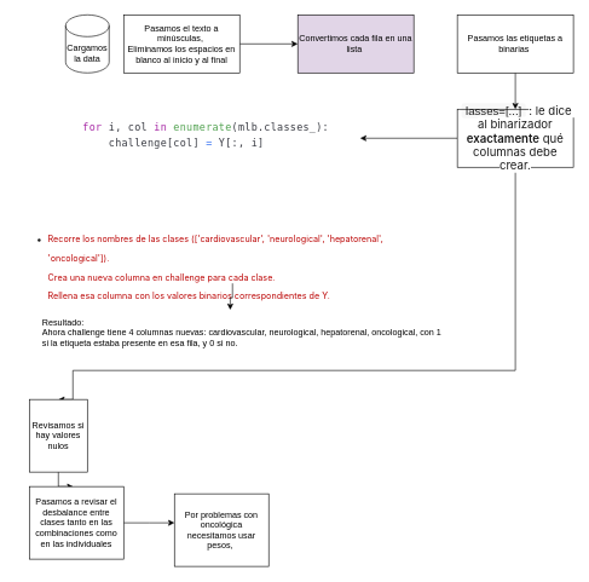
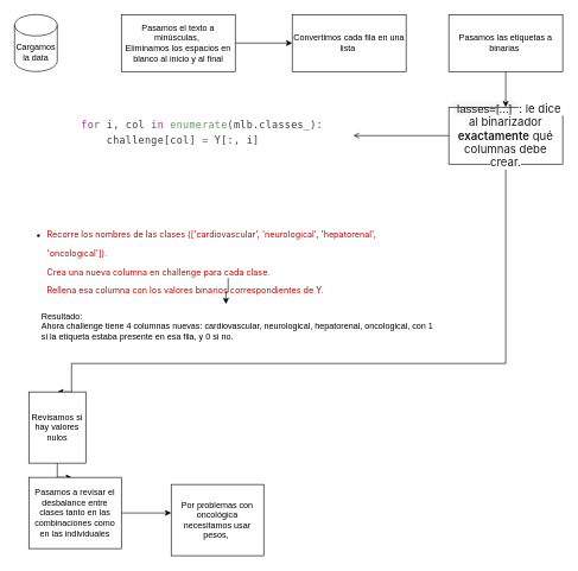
  <mxCell id="0" />
  <mxCell id="1" parent="0" />
- <mxCell id="2" value="Cargamos la data" style="shape=cylinder3;whiteSpace=wrap;html=1;boundedLbl=1;backgroundOutline=1;size=15;" vertex="1" parent="1"><mxGeometry x="90" y="20" width="60" height="80" as="geometry" /></mxCell>
+ <mxCell id="2" value="Cargamos la data" style="shape=cylinder3;whiteSpace=wrap;html=1;boundedLbl=1;backgroundOutline=1;size=15;" vertex="1" parent="1"><mxGeometry x="20" y="20" width="60" height="80" as="geometry" /></mxCell>
  <mxCell id="3" style="edgeStyle=orthogonalEdgeStyle;rounded=0;orthogonalLoop=1;jettySize=auto;html=1;entryX=0;entryY=0.5;entryDx=0;entryDy=0;" edge="1" parent="1" source="4" target="7"><mxGeometry relative="1" as="geometry" /></mxCell>
  <mxCell id="4" value="Pasamos el texto a minúsculas,&amp;nbsp;&lt;div&gt;Eliminamos los espacios en blanco al inicio y al final&lt;/div&gt;" style="rounded=0;whiteSpace=wrap;html=1;" vertex="1" parent="1"><mxGeometry x="170" y="20" width="160" height="80" as="geometry" /></mxCell>
  <mxCell id="5" style="edgeStyle=orthogonalEdgeStyle;rounded=0;orthogonalLoop=1;jettySize=auto;html=1;entryX=0.5;entryY=0;entryDx=0;entryDy=0;" edge="1" parent="1" source="6" target="10"><mxGeometry relative="1" as="geometry" /></mxCell>
  <mxCell id="6" value="Pasamos las etiquetas a binarias&amp;nbsp;" style="rounded=0;whiteSpace=wrap;html=1;" vertex="1" parent="1"><mxGeometry x="630" y="20" width="160" height="80" as="geometry" /></mxCell>
- <mxCell id="7" value="Convertimos cada fila en una lista&amp;nbsp;" style="rounded=0;whiteSpace=wrap;html=1;fillColor=#e1d5e7;" vertex="1" parent="1"><mxGeometry x="410" y="20" width="160" height="80" as="geometry" /></mxCell>
- <mxCell id="8" style="edgeStyle=orthogonalEdgeStyle;rounded=0;orthogonalLoop=1;jettySize=auto;html=1;" edge="1" parent="1" source="10" target="11"><mxGeometry relative="1" as="geometry" /></mxCell>
+ <mxCell id="7" value="Convertimos cada fila en una lista&amp;nbsp;" style="rounded=0;whiteSpace=wrap;html=1;" vertex="1" parent="1"><mxGeometry x="410" y="20" width="160" height="80" as="geometry" /></mxCell>
+ <mxCell id="8" style="edgeStyle=orthogonalEdgeStyle;rounded=0;orthogonalLoop=1;jettySize=auto;html=1;endArrow=open;" edge="1" parent="1" source="10" target="11"><mxGeometry relative="1" as="geometry" /></mxCell>
  <mxCell id="9" style="edgeStyle=orthogonalEdgeStyle;rounded=0;orthogonalLoop=1;jettySize=auto;html=1;entryX=0.5;entryY=0;entryDx=0;entryDy=0;" edge="1" parent="1" source="10" target="16"><mxGeometry relative="1" as="geometry"><mxPoint x="240" y="550" as="targetPoint" /><Array as="points"><mxPoint x="710" y="510" /><mxPoint x="100" y="510" /></Array></mxGeometry></mxCell>
  <mxCell id="10" value="&lt;code style=&quot;text-align: left; white-space-collapse: preserve; font-family: inherit; scrollbar-color: transparent transparent; margin: 0px 4px; padding: 2px 6px; border: 0px; font-variant-numeric: inherit; font-variant-east-asian: inherit; font-variant-alternates: inherit; font-variant-position: inherit; font-variant-emoji: inherit; font-stretch: inherit; font-size: 16px; line-height: inherit; font-optical-sizing: inherit; font-size-adjust: inherit; font-kerning: inherit; font-feature-settings: inherit; font-variation-settings: inherit; vertical-align: baseline; color: rgba(0, 0, 0, 0.9); background-color: rgba(0, 0, 0, 0.03); border-radius: 4px; max-width: 100%; word-break: break-word; text-shadow: none; overflow: auto;&quot; data-v-7caec4f8=&quot;&quot; data-v-a1ee3016=&quot;&quot; class=&quot;segment-code-inline&quot;&gt;lasses=[...]&lt;/code&gt;&lt;span style=&quot;text-align: left; white-space-collapse: preserve; color: rgba(0, 0, 0, 0.9); font-family: -apple-system, BlinkMacSystemFont, &amp;quot;Segoe UI&amp;quot;, system-ui, -apple-system, &amp;quot;Segoe UI&amp;quot;, Roboto, Ubuntu, Cantarell, &amp;quot;Noto Sans&amp;quot;, sans-serif, Arial, &amp;quot;PingFang SC&amp;quot;, &amp;quot;Source Han Sans SC&amp;quot;, &amp;quot;Microsoft YaHei UI&amp;quot;, &amp;quot;Microsoft YaHei&amp;quot;, &amp;quot;Noto Sans CJK SC&amp;quot;, sans-serif; font-size: 16px; background-color: rgb(255, 255, 255); float: none; display: inline !important;&quot;&gt;: le dice al binarizador &lt;/span&gt;&lt;span style=&quot;text-align: left; white-space-collapse: preserve; font-family: -apple-system, BlinkMacSystemFont, &amp;quot;Segoe UI&amp;quot;, system-ui, -apple-system, &amp;quot;Segoe UI&amp;quot;, Roboto, Ubuntu, Cantarell, &amp;quot;Noto Sans&amp;quot;, sans-serif, Arial, &amp;quot;PingFang SC&amp;quot;, &amp;quot;Source Han Sans SC&amp;quot;, &amp;quot;Microsoft YaHei UI&amp;quot;, &amp;quot;Microsoft YaHei&amp;quot;, &amp;quot;Noto Sans CJK SC&amp;quot;, sans-serif; scrollbar-color: transparent transparent; margin: 0px; padding: 0px; border: 0px; font-variant-numeric: inherit; font-variant-east-asian: inherit; font-variant-alternates: inherit; font-variant-position: inherit; font-variant-emoji: inherit; font-weight: 600; font-stretch: inherit; font-size: 16px; line-height: inherit; font-optical-sizing: inherit; font-size-adjust: inherit; font-kerning: inherit; font-feature-settings: inherit; font-variation-settings: inherit; vertical-align: baseline; color: rgba(0, 0, 0, 0.9); background-color: rgb(255, 255, 255);&quot; class=&quot;&quot;&gt;exactamente&lt;/span&gt;&lt;span style=&quot;text-align: left; white-space-collapse: preserve; color: rgba(0, 0, 0, 0.9); font-family: -apple-system, BlinkMacSystemFont, &amp;quot;Segoe UI&amp;quot;, system-ui, -apple-system, &amp;quot;Segoe UI&amp;quot;, Roboto, Ubuntu, Cantarell, &amp;quot;Noto Sans&amp;quot;, sans-serif, Arial, &amp;quot;PingFang SC&amp;quot;, &amp;quot;Source Han Sans SC&amp;quot;, &amp;quot;Microsoft YaHei UI&amp;quot;, &amp;quot;Microsoft YaHei&amp;quot;, &amp;quot;Noto Sans CJK SC&amp;quot;, sans-serif; font-size: 16px; background-color: rgb(255, 255, 255); float: none; display: inline !important;&quot;&gt; qué columnas debe crear.&lt;/span&gt;" style="rounded=0;whiteSpace=wrap;html=1;" vertex="1" parent="1"><mxGeometry x="630" y="150" width="160" height="80" as="geometry" /></mxCell>
  <mxCell id="11" value="&lt;pre data-v-efb858b9=&quot;&quot; class=&quot;language-python&quot; style=&quot;font-family: &amp;quot;Fira Code&amp;quot;, &amp;quot;Fira Mono&amp;quot;, Menlo, Consolas, &amp;quot;DejaVu Sans Mono&amp;quot;, monospace; scrollbar-color: transparent transparent; margin: 0.5em 0px; padding: 16px; border: 0px; font-style: normal; font-variant-ligatures: normal; font-variant-caps: normal; font-variant-numeric: inherit; font-variant-east-asian: inherit; font-variant-alternates: inherit; font-variant-position: inherit; font-variant-emoji: inherit; font-weight: 400; font-stretch: inherit; font-size: 14px; line-height: 1.5; font-optical-sizing: inherit; font-size-adjust: inherit; font-kerning: inherit; font-feature-settings: inherit; font-variation-settings: inherit; vertical-align: baseline; color: rgb(56, 58, 66); direction: ltr; text-align: left; white-space: pre; word-spacing: 0px; word-break: normal; tab-size: 2; hyphens: none; overflow: auto; border-radius: 0px; background: none 0% 0% / auto repeat scroll padding-box border-box rgb(255, 255, 255); letter-spacing: 0.5px; orphans: 2; text-indent: 0px; text-transform: none; widows: 2; -webkit-text-stroke-width: 0px; text-decoration-thickness: initial; text-decoration-style: initial; text-decoration-color: initial;&quot;&gt;&lt;code class=&quot;language-python&quot; style=&quot;font-family: &amp;quot;Fira Code&amp;quot;, &amp;quot;Fira Mono&amp;quot;, Menlo, Consolas, &amp;quot;DejaVu Sans Mono&amp;quot;, monospace; scrollbar-color: transparent transparent; margin: 0px; padding: 0px; border: 0px; font-style: inherit; font-variant: inherit; font-weight: inherit; font-stretch: inherit; font-size: inherit; line-height: 1.5; font-optical-sizing: inherit; font-size-adjust: inherit; font-kerning: inherit; font-feature-settings: inherit; font-variation-settings: inherit; vertical-align: baseline; color: rgb(56, 58, 66); direction: ltr; text-align: left; white-space: pre-wrap; word-spacing: normal; word-break: break-word; tab-size: 2; hyphens: none; max-width: 100%; text-shadow: none; overflow: auto;&quot;&gt;&lt;span class=&quot;token keyword&quot; style=&quot;font: inherit; scrollbar-color: transparent transparent; margin: 0px; padding: 0px; border: 0px; vertical-align: baseline; color: rgb(166, 38, 164);&quot;&gt;for&lt;/span&gt; i&lt;span class=&quot;token punctuation&quot; style=&quot;font: inherit; scrollbar-color: transparent transparent; margin: 0px; padding: 0px; border: 0px; vertical-align: baseline; color: rgb(56, 58, 66);&quot;&gt;,&lt;/span&gt; col &lt;span class=&quot;token keyword&quot; style=&quot;font: inherit; scrollbar-color: transparent transparent; margin: 0px; padding: 0px; border: 0px; vertical-align: baseline; color: rgb(166, 38, 164);&quot;&gt;in&lt;/span&gt; &lt;span class=&quot;token builtin&quot; style=&quot;font: inherit; scrollbar-color: transparent transparent; margin: 0px; padding: 0px; border: 0px; vertical-align: baseline; color: rgb(80, 161, 79);&quot;&gt;enumerate&lt;/span&gt;&lt;span class=&quot;token punctuation&quot; style=&quot;font: inherit; scrollbar-color: transparent transparent; margin: 0px; padding: 0px; border: 0px; vertical-align: baseline; color: rgb(56, 58, 66);&quot;&gt;(&lt;/span&gt;mlb&lt;span class=&quot;token punctuation&quot; style=&quot;font: inherit; scrollbar-color: transparent transparent; margin: 0px; padding: 0px; border: 0px; vertical-align: baseline; color: rgb(56, 58, 66);&quot;&gt;.&lt;/span&gt;classes_&lt;span class=&quot;token punctuation&quot; style=&quot;font: inherit; scrollbar-color: transparent transparent; margin: 0px; padding: 0px; border: 0px; vertical-align: baseline; color: rgb(56, 58, 66);&quot;&gt;)&lt;/span&gt;&lt;span class=&quot;token punctuation&quot; style=&quot;font: inherit; scrollbar-color: transparent transparent; margin: 0px; padding: 0px; border: 0px; vertical-align: baseline; color: rgb(56, 58, 66);&quot;&gt;:&lt;/span&gt;&#10;    challenge&lt;span class=&quot;token punctuation&quot; style=&quot;font: inherit; scrollbar-color: transparent transparent; margin: 0px; padding: 0px; border: 0px; vertical-align: baseline; color: rgb(56, 58, 66);&quot;&gt;[&lt;/span&gt;col&lt;span class=&quot;token punctuation&quot; style=&quot;font: inherit; scrollbar-color: transparent transparent; margin: 0px; padding: 0px; border: 0px; vertical-align: baseline; color: rgb(56, 58, 66);&quot;&gt;]&lt;/span&gt; &lt;span class=&quot;token operator&quot; style=&quot;font: inherit; scrollbar-color: transparent transparent; margin: 0px; padding: 0px; border: 0px; vertical-align: baseline; color: rgb(64, 120, 242);&quot;&gt;=&lt;/span&gt; Y&lt;span class=&quot;token punctuation&quot; style=&quot;font: inherit; scrollbar-color: transparent transparent; margin: 0px; padding: 0px; border: 0px; vertical-align: baseline; color: rgb(56, 58, 66);&quot;&gt;[&lt;/span&gt;&lt;span class=&quot;token punctuation&quot; style=&quot;font: inherit; scrollbar-color: transparent transparent; margin: 0px; padding: 0px; border: 0px; vertical-align: baseline; color: rgb(56, 58, 66);&quot;&gt;:&lt;/span&gt;&lt;span class=&quot;token punctuation&quot; style=&quot;font: inherit; scrollbar-color: transparent transparent; margin: 0px; padding: 0px; border: 0px; vertical-align: baseline; color: rgb(56, 58, 66);&quot;&gt;,&lt;/span&gt; i&lt;span class=&quot;token punctuation&quot; style=&quot;font: inherit; scrollbar-color: transparent transparent; margin: 0px; padding: 0px; border: 0px; vertical-align: baseline; color: rgb(56, 58, 66);&quot;&gt;]&lt;/span&gt;&lt;/code&gt;&lt;/pre&gt;" style="text;whiteSpace=wrap;html=1;" vertex="1" parent="1"><mxGeometry x="96" y="135" width="400" height="110" as="geometry" /></mxCell>
  <mxCell id="12" value="&lt;ul start=&quot;1&quot; style=&quot;scrollbar-color: rgba(0, 0, 0, 0.25) rgba(0, 0, 0, 0); margin: 0px 0px 16px; padding: 0px 0px 0px 24px; border: 0px; font-variant-numeric: inherit; font-variant-east-asian: inherit; font-variant-alternates: inherit; font-variant-position: inherit; font-variant-emoji: inherit; font-stretch: inherit; line-height: inherit; font-optical-sizing: inherit; font-size-adjust: inherit; font-kerning: inherit; font-feature-settings: inherit; font-variation-settings: inherit; vertical-align: baseline; list-style: disc; orphans: 2; text-align: start; text-indent: 0px; widows: 2; background-color: rgb(255, 255, 255); text-decoration-thickness: initial; text-decoration-style: initial; text-decoration-color: initial; color: rgba(0, 0, 0, 0.9);&quot;&gt;&lt;li style=&quot;font-variant-numeric: inherit; font-variant-east-asian: inherit; font-variant-alternates: inherit; font-variant-position: inherit; font-variant-emoji: inherit; font-stretch: inherit; line-height: inherit; font-optical-sizing: inherit; font-size-adjust: inherit; font-kerning: inherit; font-feature-settings: inherit; font-variation-settings: inherit; scrollbar-color: rgba(0, 0, 0, 0.25) rgba(0, 0, 0, 0); margin: 0px 0px 12px; padding: 0px; border: 0px; vertical-align: baseline;&quot;&gt;&lt;div class=&quot;paragraph&quot; style=&quot;font-variant-alternates: inherit; font-variant-numeric: inherit; font-variant-east-asian: inherit; font-variant-position: inherit; font-variant-emoji: inherit; scrollbar-color: rgba(0, 0, 0, 0.25) rgba(0, 0, 0, 0); margin: 0px; padding: 0px; border: 0px; font-stretch: inherit; line-height: 26px; font-optical-sizing: inherit; font-size-adjust: inherit; font-kerning: inherit; font-feature-settings: inherit; font-variation-settings: inherit; vertical-align: baseline; max-width: 100%; word-break: break-word; text-shadow: none;&quot;&gt;&lt;font style=&quot;font-size: 12px;&quot; face=&quot;-apple-system, BlinkMacSystemFont, Segoe UI, system-ui, -apple-system, Segoe UI, Roboto, Ubuntu, Cantarell, Noto Sans, sans-serif, Arial, PingFang SC, Source Han Sans SC, Microsoft YaHei UI, Microsoft YaHei, Noto Sans CJK SC, sans-serif&quot; color=&quot;rgba(0, 0, 0, 0.9)&quot;&gt;&lt;span style=&quot;white-space-collapse: preserve;&quot;&gt;Recorre los nombres de las clases (['cardiovascular', 'neurological', 'hepatorenal', 'oncological']).&lt;br&gt;Crea una nueva columna en challenge para cada clase.&lt;br&gt;Rellena esa columna con los valores binarios correspondientes de Y.&lt;/span&gt;&lt;/font&gt;&lt;/div&gt;&lt;/li&gt;&lt;/ul&gt;&lt;div&gt;&lt;font face=&quot;-apple-system, BlinkMacSystemFont, Segoe UI, system-ui, -apple-system, Segoe UI, Roboto, Ubuntu, Cantarell, Noto Sans, sans-serif, Arial, PingFang SC, Source Han Sans SC, Microsoft YaHei UI, Microsoft YaHei, Noto Sans CJK SC, sans-serif&quot; color=&quot;rgba(0, 0, 0, 0.9)&quot;&gt;&lt;span style=&quot;white-space-collapse: preserve;&quot;&gt;&lt;br&gt;&lt;/span&gt;&lt;/font&gt;&lt;/div&gt;" style="text;whiteSpace=wrap;html=1;" vertex="1" parent="1"><mxGeometry x="40" y="310" width="560" height="80" as="geometry" /></mxCell>
  <mxCell id="13" value="Resultado:&#10;Ahora challenge tiene 4 columnas nuevas: cardiovascular, neurological, hepatorenal, oncological, con 1 si la etiqueta estaba presente en esa fila, y 0 si no." style="text;whiteSpace=wrap;" vertex="1" parent="1"><mxGeometry x="56" y="430" width="554" height="70" as="geometry" /></mxCell>
  <mxCell id="14" style="edgeStyle=orthogonalEdgeStyle;rounded=0;orthogonalLoop=1;jettySize=auto;html=1;entryX=0.471;entryY=-0.051;entryDx=0;entryDy=0;entryPerimeter=0;" edge="1" parent="1" source="12" target="13"><mxGeometry relative="1" as="geometry" /></mxCell>
  <mxCell id="15" style="edgeStyle=orthogonalEdgeStyle;rounded=0;orthogonalLoop=1;jettySize=auto;html=1;" edge="1" parent="1" source="16"><mxGeometry relative="1" as="geometry"><mxPoint x="100" y="670" as="targetPoint" /></mxGeometry></mxCell>
  <mxCell id="16" value="Revisamos si hay valores nulos" style="rounded=0;whiteSpace=wrap;html=1;" vertex="1" parent="1"><mxGeometry x="40" y="550" width="80" height="100" as="geometry" /></mxCell>
  <mxCell id="17" style="edgeStyle=orthogonalEdgeStyle;rounded=0;orthogonalLoop=1;jettySize=auto;html=1;" edge="1" parent="1" source="18"><mxGeometry relative="1" as="geometry"><mxPoint x="240" y="720" as="targetPoint" /></mxGeometry></mxCell>
  <mxCell id="18" value="Pasamos a revisar el desbalance entre clases tanto en las combinaciones como en las individuales" style="rounded=0;whiteSpace=wrap;html=1;" vertex="1" parent="1"><mxGeometry x="40" y="670" width="130" height="100" as="geometry" /></mxCell>
  <mxCell id="19" value="Por problemas con oncológica necesitamos usar pesos,&amp;nbsp;" style="rounded=0;whiteSpace=wrap;html=1;" vertex="1" parent="1"><mxGeometry x="240" y="680" width="130" height="100" as="geometry" /></mxCell>
